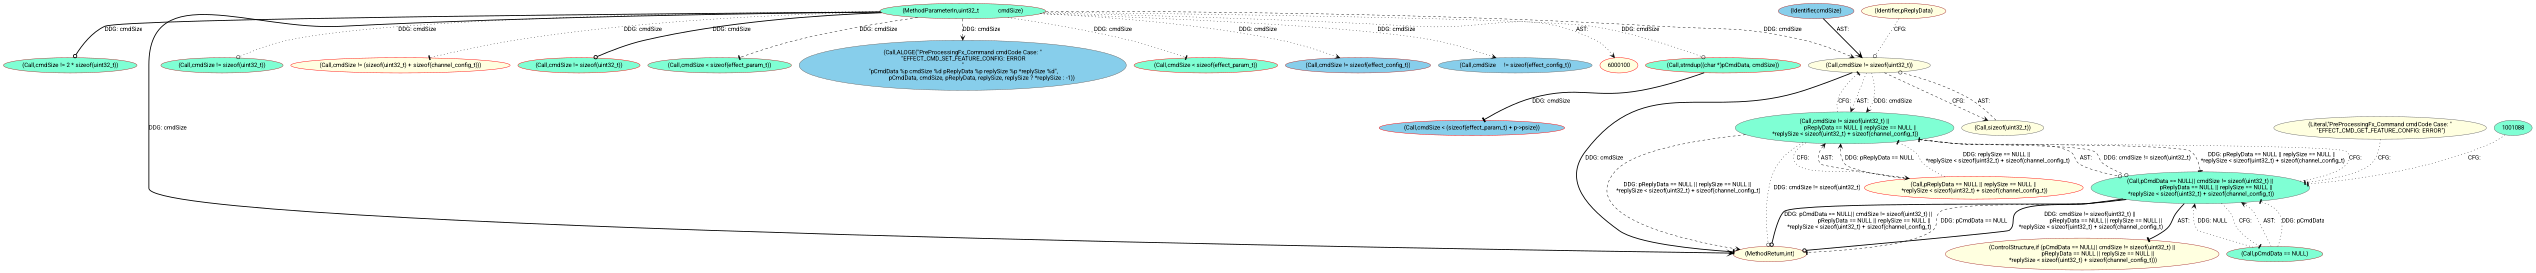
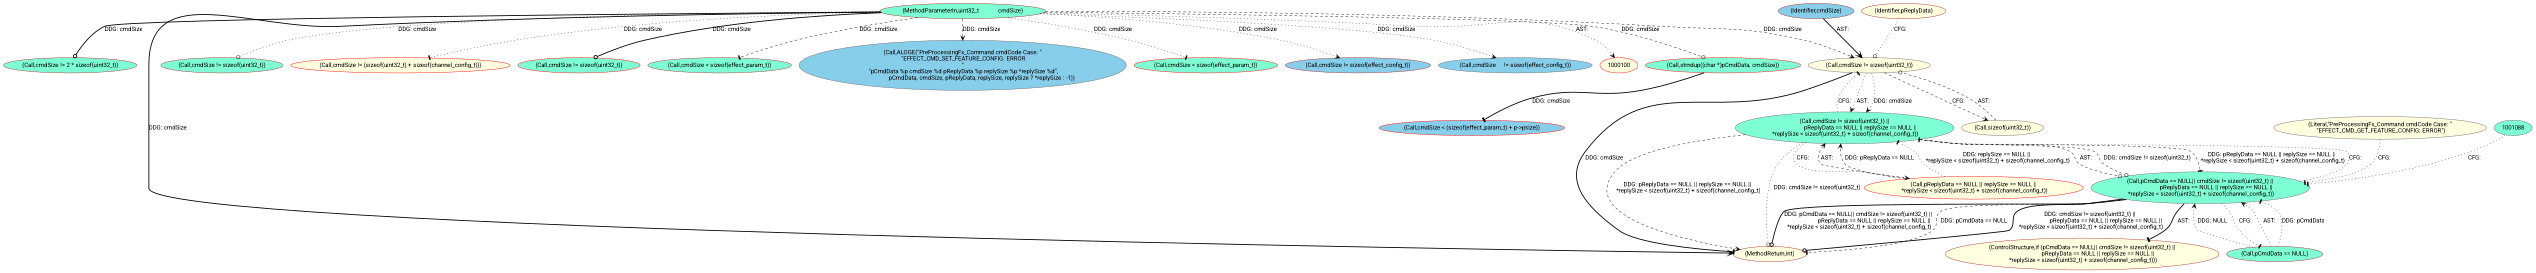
  digraph {
    fontname=Roboto
    node [color=brown fillcolor=aquamarine fontname=Roboto style=filled]
    edge [arrowhead=vee fontname=Roboto style=dotted]
    n1 [color=gray40 fillcolor=lightyellow label="(Call,cmdSize != sizeof(uint32_t))"]
    n2 [color=gray40 label="(Call,cmdSize != sizeof(uint32_t) ||\n                    pReplyData == NULL || replySize == NULL ||\n *replySize < sizeof(uint32_t) + sizeof(channel_config_t))"]
    n3 [color=gray40 fillcolor=lightyellow label="(Call,sizeof(uint32_t))"]
    n4 [fillcolor=lightyellow label="(MethodReturn,int)"]
    n5 [color=gray40 label="(Call,pCmdData == NULL|| cmdSize != sizeof(uint32_t) ||\n                    pReplyData == NULL || replySize == NULL ||\n *replySize < sizeof(uint32_t) + sizeof(channel_config_t))"]
    n6 [color=red fillcolor=lightyellow label="(Call,pReplyData == NULL || replySize == NULL ||\n *replySize < sizeof(uint32_t) + sizeof(channel_config_t))"]
    n7 [label="(MethodParameterIn,uint32_t            cmdSize)"]
    n8 [label="(Call,cmdSize != 2 * sizeof(uint32_t))"]
    n9 [color=red label="(Call,strndup((char *)pCmdData, cmdSize))"]
    n10 [label="(Call,cmdSize != sizeof(uint32_t))"]
    n11 [color=red fillcolor=lightyellow label="(Call,cmdSize != (sizeof(uint32_t) + sizeof(channel_config_t)))"]
    n12 [color=red label="(Call,cmdSize != sizeof(uint32_t))"]
    n13 [label="(Call,cmdSize < sizeof(effect_param_t))"]
    n14 [color=gray40 fillcolor=skyblue label="(Call,ALOGE(\"PreProcessingFx_Command cmdCode Case: \"\n \"EFFECT_CMD_SET_FEATURE_CONFIG: ERROR\n\"\n \"pCmdData %p cmdSize %d pReplyData %p replySize %p *replySize %d\",\n                        pCmdData, cmdSize, pReplyData, replySize, replySize ? *replySize : -1))"]
    n15 [color=red label="(Call,cmdSize < sizeof(effect_param_t))"]
    n16 [fillcolor=skyblue label="(Call,cmdSize != sizeof(effect_config_t))"]
    n17 [color=gray40 fillcolor=skyblue label="(Call,cmdSize     != sizeof(effect_config_t))"]
-   1000100 [color=red fillcolor=lightyellow label=6000100]
+   1000100 [color=red fillcolor=lightyellow]
    n19 [color=red fillcolor=skyblue label="(Call,cmdSize < (sizeof(effect_param_t) + p->psize))"]
    n20 [fillcolor=lightyellow label="(ControlStructure,if (pCmdData == NULL|| cmdSize != sizeof(uint32_t) ||\n                    pReplyData == NULL || replySize == NULL ||\n *replySize < sizeof(uint32_t) + sizeof(channel_config_t)))"]
    n21 [label="(Call,pCmdData == NULL)"]
    n22 [fillcolor=skyblue label="(Identifier,cmdSize)"]
    n23 [color=gray40 fillcolor=lightyellow label="(Literal,\"PreProcessingFx_Command cmdCode Case: \"\n \"EFFECT_CMD_GET_FEATURE_CONFIG: ERROR\")"]
    n24 [fillcolor=lightyellow label="(Identifier,pReplyData)"]
    1001088 [color=gray40]
    n1 -> n2 [label="AST: "]
    n1 -> n2 [label="DDG: cmdSize"]
    n1 -> n3 [label="CFG: " style=dashed]
    n1 -> n4 [arrowhead=tee label="DDG: cmdSize" style=bold]
    n2 -> n1 [arrowhead=tee label="CFG: "]
    n2 -> n4 [label="DDG: pReplyData == NULL || replySize == NULL ||\n *replySize < sizeof(uint32_t) + sizeof(channel_config_t)" style=dashed]
    n2 -> n4 [arrowhead=odot label="DDG: cmdSize != sizeof(uint32_t)"]
    n2 -> n5 [arrowhead=odot label="AST: " style=dashed]
    n2 -> n5 [arrowhead=odot label="DDG: cmdSize != sizeof(uint32_t)" style=dashed]
    n2 -> n5 [arrowhead=tee label="DDG: pReplyData == NULL || replySize == NULL ||\n *replySize < sizeof(uint32_t) + sizeof(channel_config_t)" style=dashed]
    n2 -> n6 [label="CFG: "]
    n3 -> n1 [arrowhead=odot label="AST: " style=dashed]
    n5 -> n2 [arrowhead=tee label="CFG: "]
    n5 -> n4 [arrowhead=odot label="DDG: cmdSize != sizeof(uint32_t) ||\n                    pReplyData == NULL || replySize == NULL ||\n *replySize < sizeof(uint32_t) + sizeof(channel_config_t)" style=bold]
    n5 -> n4 [arrowhead=odot label="DDG: pCmdData == NULL|| cmdSize != sizeof(uint32_t) ||\n                    pReplyData == NULL || replySize == NULL ||\n *replySize < sizeof(uint32_t) + sizeof(channel_config_t)" style=bold]
    n5 -> n4 [arrowhead=tee label="DDG: pCmdData == NULL" style=dashed]
    n5 -> n20 [arrowhead=tee label="AST: " style=bold]
    n5 -> n21 [arrowhead=tee label="CFG: "]
    n6 -> n2 [label="AST: " style=dashed]
    n6 -> n2 [label="DDG: pReplyData == NULL" style=dashed]
    n6 -> n2 [arrowhead=tee label="DDG: replySize == NULL ||\n *replySize < sizeof(uint32_t) + sizeof(channel_config_t)"]
    n7 -> n1 [label="DDG: cmdSize" style=dashed]
    n7 -> n4 [label="DDG: cmdSize" style=bold]
    n7 -> n8 [arrowhead=odot label="DDG: cmdSize" style=bold]
-   n7 -> n9 [arrowhead=odot label="DDG: cmdSize"]
+   n7 -> n9 [arrowhead=odot label="DDG: cmdSize" style=dashed]
    n7 -> n10 [arrowhead=odot label="DDG: cmdSize"]
    n7 -> n11 [arrowhead=tee label="DDG: cmdSize"]
    n7 -> n12 [arrowhead=odot label="DDG: cmdSize" style=bold]
    n7 -> n13 [arrowhead=tee label="DDG: cmdSize" style=dashed]
    n7 -> n14 [label="DDG: cmdSize" style=dashed]
    n7 -> n15 [arrowhead=tee label="DDG: cmdSize"]
    n7 -> n16 [label="DDG: cmdSize"]
    n7 -> n17 [label="DDG: cmdSize"]
    n7 -> 1000100 [label="AST: "]
    n9 -> n19 [arrowhead=tee label="DDG: cmdSize" style=bold]
    n21 -> n5 [label="AST: "]
    n21 -> n5 [arrowhead=tee label="DDG: pCmdData"]
    n21 -> n5 [label="DDG: NULL"]
    n22 -> n1 [label="AST: " style=bold]
    n23 -> n5 [arrowhead=tee label="CFG: "]
    n24 -> n1 [arrowhead=odot label="CFG: "]
    1001088 -> n5 [arrowhead=tee label="CFG: "]
  }
